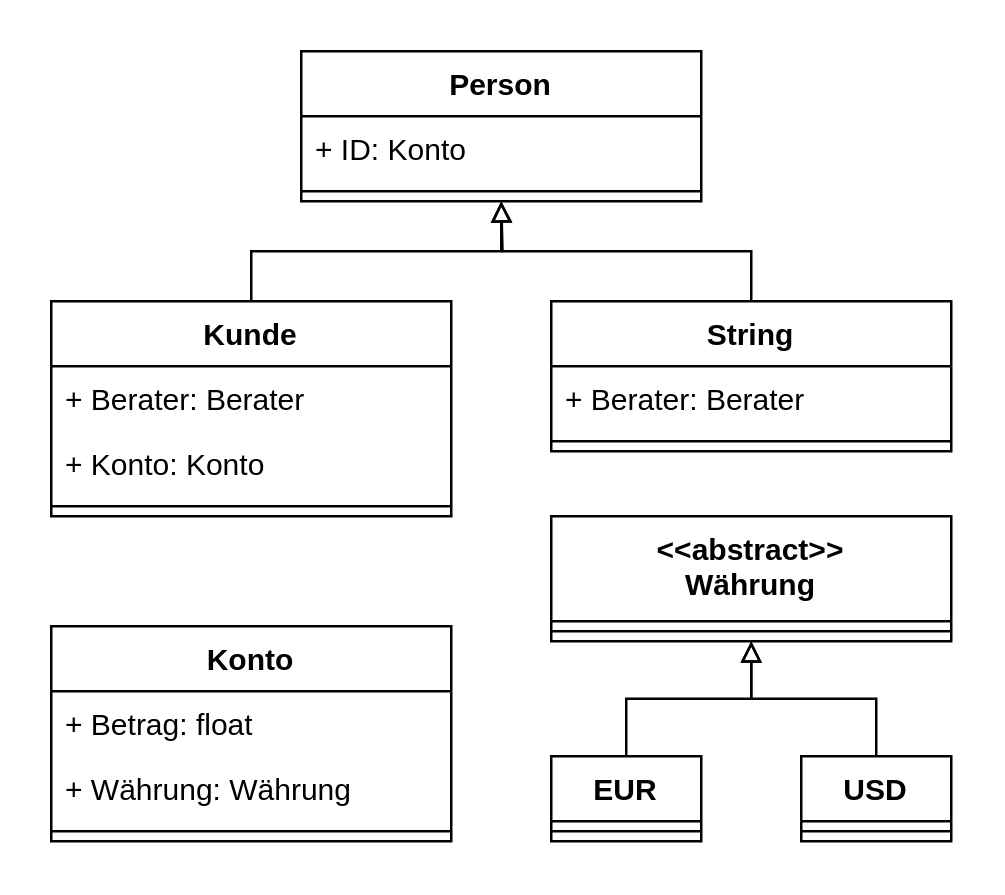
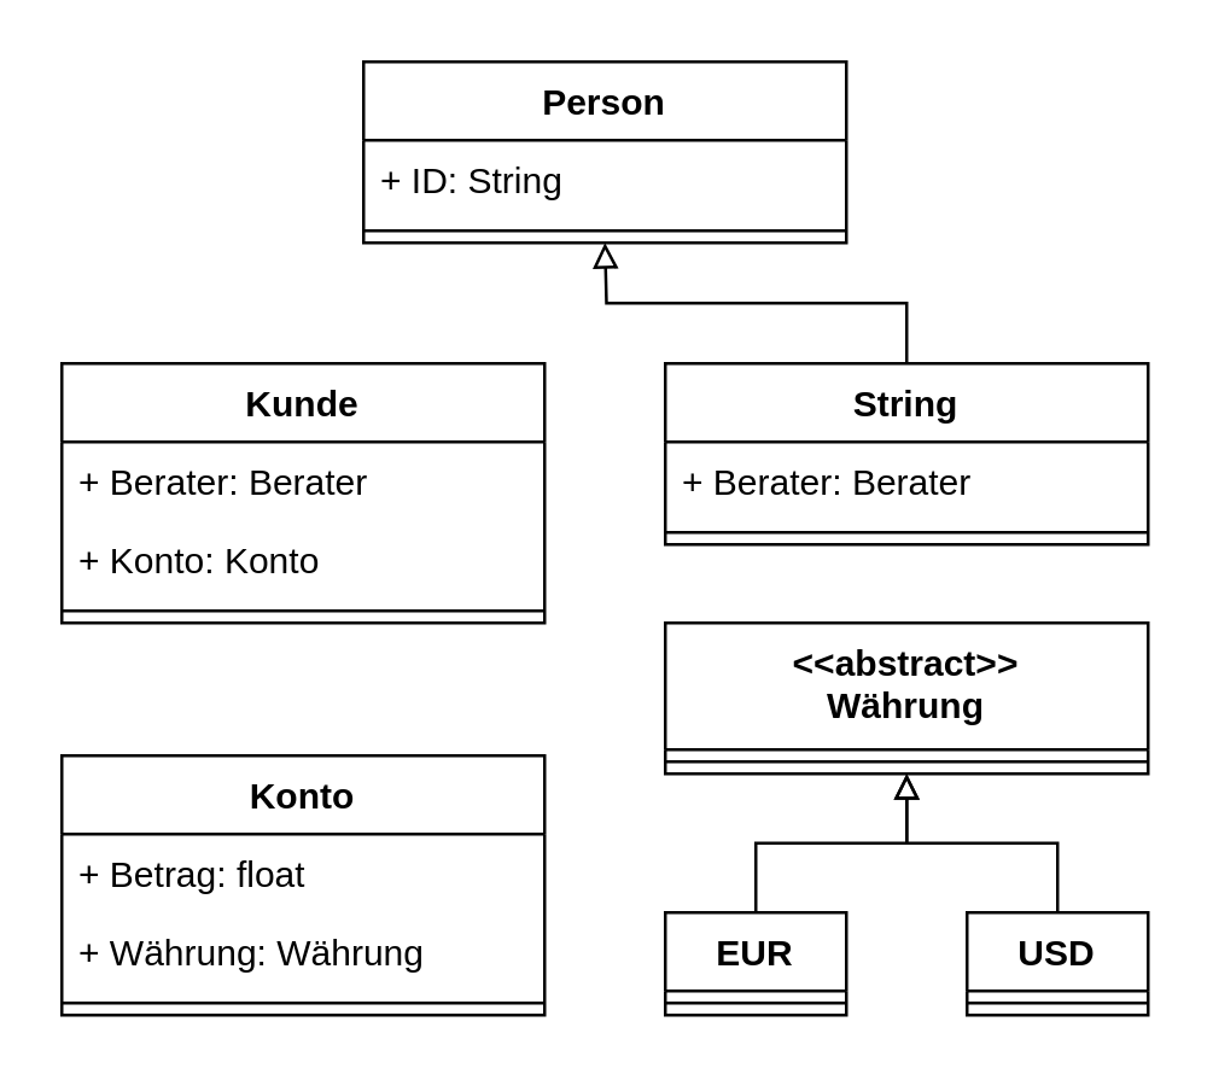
  <mxCell id="0" />
  <mxCell id="1" parent="0" />
  <mxCell id="2" value="Person" style="swimlane;fontStyle=1;align=center;verticalAlign=top;childLayout=stackLayout;horizontal=1;startSize=26;horizontalStack=0;resizeParent=1;resizeParentMax=0;resizeLast=0;collapsible=1;marginBottom=0;whiteSpace=wrap;html=1;" vertex="1" parent="1"><mxGeometry x="120" y="20" width="160" height="60" as="geometry" /></mxCell>
- <mxCell id="3" value="+ ID: Konto" style="text;strokeColor=none;fillColor=none;align=left;verticalAlign=top;spacingLeft=4;spacingRight=4;overflow=hidden;rotatable=0;points=[[0,0.5],[1,0.5]];portConstraint=eastwest;whiteSpace=wrap;html=1;" vertex="1" parent="2"><mxGeometry y="26" width="160" height="26" as="geometry" /></mxCell>
+ <mxCell id="3" value="+ ID: String" style="text;strokeColor=none;fillColor=none;align=left;verticalAlign=top;spacingLeft=4;spacingRight=4;overflow=hidden;rotatable=0;points=[[0,0.5],[1,0.5]];portConstraint=eastwest;whiteSpace=wrap;html=1;" vertex="1" parent="2"><mxGeometry y="26" width="160" height="26" as="geometry" /></mxCell>
  <mxCell id="4" value="" style="line;strokeWidth=1;fillColor=none;align=left;verticalAlign=middle;spacingTop=-1;spacingLeft=3;spacingRight=3;rotatable=0;labelPosition=right;points=[];portConstraint=eastwest;strokeColor=inherit;" vertex="1" parent="2"><mxGeometry y="52" width="160" height="8" as="geometry" /></mxCell>
- <mxCell id="5" style="edgeStyle=orthogonalEdgeStyle;rounded=0;orthogonalLoop=1;jettySize=auto;html=1;exitX=0.5;exitY=0;exitDx=0;exitDy=0;entryX=0.5;entryY=1;entryDx=0;entryDy=0;endArrow=block;endFill=0;" edge="1" parent="1" source="6" target="2"><mxGeometry relative="1" as="geometry" /></mxCell>
  <mxCell id="6" value="Kunde" style="swimlane;fontStyle=1;align=center;verticalAlign=top;childLayout=stackLayout;horizontal=1;startSize=26;horizontalStack=0;resizeParent=1;resizeParentMax=0;resizeLast=0;collapsible=1;marginBottom=0;whiteSpace=wrap;html=1;" vertex="1" parent="1"><mxGeometry x="20" y="120" width="160" height="86" as="geometry" /></mxCell>
  <mxCell id="7" value="+ Berater: Berater" style="text;strokeColor=none;fillColor=none;align=left;verticalAlign=top;spacingLeft=4;spacingRight=4;overflow=hidden;rotatable=0;points=[[0,0.5],[1,0.5]];portConstraint=eastwest;whiteSpace=wrap;html=1;" vertex="1" parent="6"><mxGeometry y="26" width="160" height="26" as="geometry" /></mxCell>
  <mxCell id="8" value="+ Konto: Konto" style="text;strokeColor=none;fillColor=none;align=left;verticalAlign=top;spacingLeft=4;spacingRight=4;overflow=hidden;rotatable=0;points=[[0,0.5],[1,0.5]];portConstraint=eastwest;whiteSpace=wrap;html=1;" vertex="1" parent="6"><mxGeometry y="52" width="160" height="26" as="geometry" /></mxCell>
  <mxCell id="9" value="" style="line;strokeWidth=1;fillColor=none;align=left;verticalAlign=middle;spacingTop=-1;spacingLeft=3;spacingRight=3;rotatable=0;labelPosition=right;points=[];portConstraint=eastwest;strokeColor=inherit;" vertex="1" parent="6"><mxGeometry y="78" width="160" height="8" as="geometry" /></mxCell>
  <mxCell id="10" style="edgeStyle=orthogonalEdgeStyle;rounded=0;orthogonalLoop=1;jettySize=auto;html=1;exitX=0.5;exitY=0;exitDx=0;exitDy=0;endArrow=block;endFill=0;" edge="1" parent="1" source="11"><mxGeometry relative="1" as="geometry"><mxPoint x="200" y="80" as="targetPoint" /></mxGeometry></mxCell>
  <mxCell id="11" value="String" style="swimlane;fontStyle=1;align=center;verticalAlign=top;childLayout=stackLayout;horizontal=1;startSize=26;horizontalStack=0;resizeParent=1;resizeParentMax=0;resizeLast=0;collapsible=1;marginBottom=0;whiteSpace=wrap;html=1;" vertex="1" parent="1"><mxGeometry x="220" y="120" width="160" height="60" as="geometry" /></mxCell>
  <mxCell id="12" value="+ Berater: Berater" style="text;strokeColor=none;fillColor=none;align=left;verticalAlign=top;spacingLeft=4;spacingRight=4;overflow=hidden;rotatable=0;points=[[0,0.5],[1,0.5]];portConstraint=eastwest;whiteSpace=wrap;html=1;" vertex="1" parent="11"><mxGeometry y="26" width="160" height="26" as="geometry" /></mxCell>
  <mxCell id="13" value="" style="line;strokeWidth=1;fillColor=none;align=left;verticalAlign=middle;spacingTop=-1;spacingLeft=3;spacingRight=3;rotatable=0;labelPosition=right;points=[];portConstraint=eastwest;strokeColor=inherit;" vertex="1" parent="11"><mxGeometry y="52" width="160" height="8" as="geometry" /></mxCell>
  <mxCell id="14" value="Konto" style="swimlane;fontStyle=1;align=center;verticalAlign=top;childLayout=stackLayout;horizontal=1;startSize=26;horizontalStack=0;resizeParent=1;resizeParentMax=0;resizeLast=0;collapsible=1;marginBottom=0;whiteSpace=wrap;html=1;" vertex="1" parent="1"><mxGeometry x="20" y="250" width="160" height="86" as="geometry" /></mxCell>
  <mxCell id="15" value="+ Betrag: float" style="text;strokeColor=none;fillColor=none;align=left;verticalAlign=top;spacingLeft=4;spacingRight=4;overflow=hidden;rotatable=0;points=[[0,0.5],[1,0.5]];portConstraint=eastwest;whiteSpace=wrap;html=1;" vertex="1" parent="14"><mxGeometry y="26" width="160" height="26" as="geometry" /></mxCell>
  <mxCell id="16" value="+ Währung: Währung" style="text;strokeColor=none;fillColor=none;align=left;verticalAlign=top;spacingLeft=4;spacingRight=4;overflow=hidden;rotatable=0;points=[[0,0.5],[1,0.5]];portConstraint=eastwest;whiteSpace=wrap;html=1;" vertex="1" parent="14"><mxGeometry y="52" width="160" height="26" as="geometry" /></mxCell>
  <mxCell id="17" value="" style="line;strokeWidth=1;fillColor=none;align=left;verticalAlign=middle;spacingTop=-1;spacingLeft=3;spacingRight=3;rotatable=0;labelPosition=right;points=[];portConstraint=eastwest;strokeColor=inherit;" vertex="1" parent="14"><mxGeometry y="78" width="160" height="8" as="geometry" /></mxCell>
  <mxCell id="18" value="&lt;div&gt;&amp;lt;&amp;lt;abstract&amp;gt;&amp;gt;&lt;/div&gt;Währung" style="swimlane;fontStyle=1;align=center;verticalAlign=top;childLayout=stackLayout;horizontal=1;startSize=42;horizontalStack=0;resizeParent=1;resizeParentMax=0;resizeLast=0;collapsible=1;marginBottom=0;whiteSpace=wrap;html=1;" vertex="1" parent="1"><mxGeometry x="220" y="206" width="160" height="50" as="geometry"><mxRectangle x="500" y="270" width="110" height="40" as="alternateBounds" /></mxGeometry></mxCell>
  <mxCell id="19" value="" style="line;strokeWidth=1;fillColor=none;align=left;verticalAlign=middle;spacingTop=-1;spacingLeft=3;spacingRight=3;rotatable=0;labelPosition=right;points=[];portConstraint=eastwest;strokeColor=inherit;" vertex="1" parent="18"><mxGeometry y="42" width="160" height="8" as="geometry" /></mxCell>
  <mxCell id="20" style="edgeStyle=orthogonalEdgeStyle;rounded=0;orthogonalLoop=1;jettySize=auto;html=1;exitX=0.5;exitY=0;exitDx=0;exitDy=0;entryX=0.5;entryY=1;entryDx=0;entryDy=0;endArrow=block;endFill=0;" edge="1" parent="1" source="21" target="18"><mxGeometry relative="1" as="geometry" /></mxCell>
  <mxCell id="21" value="EUR" style="swimlane;fontStyle=1;align=center;verticalAlign=top;childLayout=stackLayout;horizontal=1;startSize=26;horizontalStack=0;resizeParent=1;resizeParentMax=0;resizeLast=0;collapsible=1;marginBottom=0;whiteSpace=wrap;html=1;" vertex="1" parent="1"><mxGeometry x="220" y="302" width="60" height="34" as="geometry" /></mxCell>
  <mxCell id="22" value="" style="line;strokeWidth=1;fillColor=none;align=left;verticalAlign=middle;spacingTop=-1;spacingLeft=3;spacingRight=3;rotatable=0;labelPosition=right;points=[];portConstraint=eastwest;strokeColor=inherit;" vertex="1" parent="21"><mxGeometry y="26" width="60" height="8" as="geometry" /></mxCell>
  <mxCell id="23" style="edgeStyle=orthogonalEdgeStyle;rounded=0;orthogonalLoop=1;jettySize=auto;html=1;exitX=0.5;exitY=0;exitDx=0;exitDy=0;entryX=0.5;entryY=1;entryDx=0;entryDy=0;endArrow=block;endFill=0;" edge="1" parent="1" source="24" target="18"><mxGeometry relative="1" as="geometry" /></mxCell>
  <mxCell id="24" value="USD" style="swimlane;fontStyle=1;align=center;verticalAlign=top;childLayout=stackLayout;horizontal=1;startSize=26;horizontalStack=0;resizeParent=1;resizeParentMax=0;resizeLast=0;collapsible=1;marginBottom=0;whiteSpace=wrap;html=1;" vertex="1" parent="1"><mxGeometry x="320" y="302" width="60" height="34" as="geometry" /></mxCell>
  <mxCell id="25" value="" style="line;strokeWidth=1;fillColor=none;align=left;verticalAlign=middle;spacingTop=-1;spacingLeft=3;spacingRight=3;rotatable=0;labelPosition=right;points=[];portConstraint=eastwest;strokeColor=inherit;" vertex="1" parent="24"><mxGeometry y="26" width="60" height="8" as="geometry" /></mxCell>
